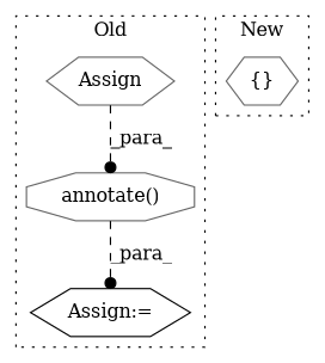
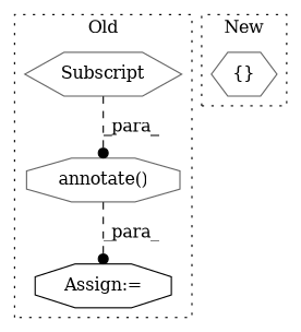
  digraph {
    node [color=gray40 shape=octagon]
    edge [arrowhead=dot style=dashed]
    n1 [a=75 l="32,11" label="annotate()" s="26405,26638"]
-   n2 [a=63 l="44,0" label=Assign s="26437,0" shape=hexagon]
-   n3 [a=68 color=black l=3 label="Assign:=" s=26402 shape=hexagon]
+   n2 [a=63 l="44,0" label=Subscript s="26437,0" shape=hexagon]
+   n3 [a=68 color=black l=3 label="Assign:=" s=26402]
    n4 [a=95 l="2,1" label="{}" s="22558,22559" shape=hexagon]
    subgraph cluster_1 {
      label=Old
      style=dotted
      n1
      n2
      n3
    }
    subgraph cluster_2 {
      label=New
      style=dotted
      n4
    }
    n1 -> n3 [label=_para_]
    n2 -> n1 [label=_para_]
  }
